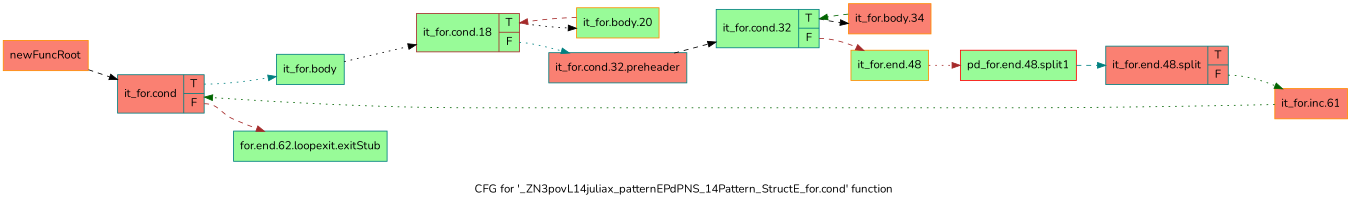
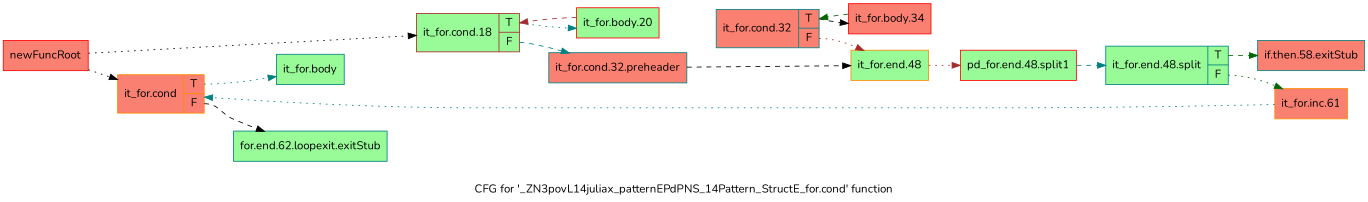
  digraph {
    fontname=Nunito
    label="CFG for '_ZN3povL14juliax_patternEPdPNS_14Pattern_StructE_for.cond' function"
    rankdir=LR
    node [color=teal fillcolor=palegreen fontname=Nunito shape=record style=filled]
    edge [color=teal fontname=Nunito style=dashed]
-   n1 [color=darkorange fillcolor=salmon label="{newFuncRoot}"]
-   n2 [fillcolor=salmon label="{it_for.cond|{<s0>T|<s1>F}}"]
+   n1 [color=red fillcolor=salmon label="{newFuncRoot}"]
+   n2 [color=darkorange fillcolor=salmon label="{it_for.cond|{<s0>T|<s1>F}}"]
    n3 [label="{for.end.62.loopexit.exitStub}"]
    n4 [label="{it_for.body}"]
    n5 [color=brown label="{it_for.cond.18|{<s0>T|<s1>F}}"]
-   n7 [color=darkorange label="{it_for.body.20}"]
+   n6 [fillcolor=salmon label="{if.then.58.exitStub}"]
+   n7 [color=red label="{it_for.body.20}"]
    n8 [fillcolor=salmon label="{it_for.cond.32.preheader}"]
-   n9 [label="{it_for.cond.32|{<s0>T|<s1>F}}"]
-   n10 [color=darkorange fillcolor=salmon label="{it_for.body.34}"]
+   n9 [fillcolor=salmon label="{it_for.cond.32|{<s0>T|<s1>F}}"]
+   n10 [color=red fillcolor=salmon label="{it_for.body.34}"]
    n11 [color=darkorange label="{it_for.end.48}"]
    n12 [color=red label="{pd_for.end.48.split1}"]
-   n13 [fillcolor=salmon label="{it_for.end.48.split|{<s0>T|<s1>F}}"]
+   n13 [label="{it_for.end.48.split|{<s0>T|<s1>F}}"]
    n14 [color=darkorange fillcolor=salmon label="{it_for.inc.61}"]
-   n1 -> n2 [color=black]
-   n2 -> n3 [color=brown tailport=s1]
+   n1 -> n2 [color=black style=dotted]
+   n2 -> n3 [color=black tailport=s1]
    n2 -> n4 [style=dotted tailport=s0]
-   n4 -> n5 [color=black style=dotted]
-   n5 -> n7 [color=black style=dotted tailport=s0]
-   n5 -> n8 [style=dotted tailport=s1]
+   n1 -> n5 [color=black style=dotted]
+   n5 -> n7 [style=dotted tailport=s0]
+   n5 -> n8 [tailport=s1]
    n7 -> n5 [color=brown]
-   n8 -> n9 [color=black]
+   n8 -> n11 [color=black]
    n9 -> n10 [color=black tailport=s0]
-   n9 -> n11 [color=brown tailport=s1]
+   n9 -> n11 [color=brown style=dotted tailport=s1]
    n10 -> n9 [color=darkgreen]
    n11 -> n12 [color=brown style=dotted]
    n12 -> n13
+   n13 -> n6 [color=darkgreen tailport=s0]
    n13 -> n14 [color=darkgreen style=dotted tailport=s1]
-   n14 -> n2 [color=darkgreen style=dotted]
+   n14 -> n2 [style=dotted]
  }
